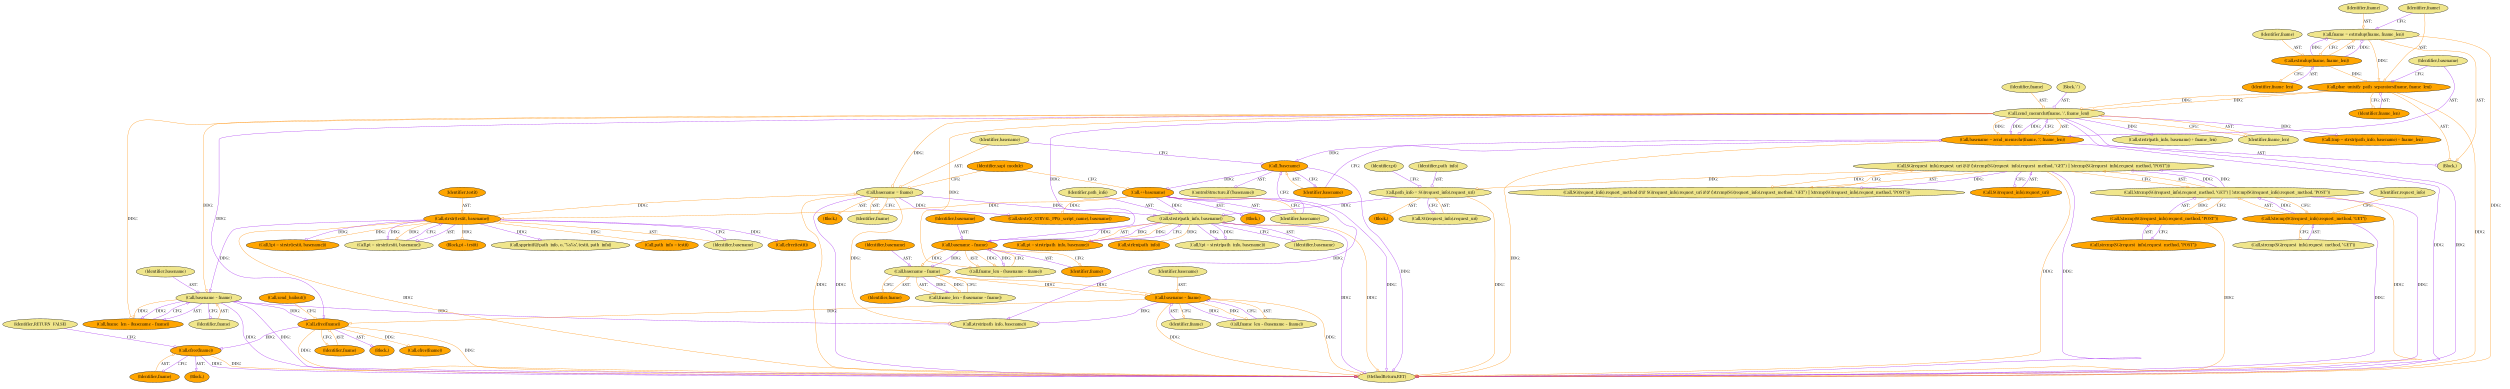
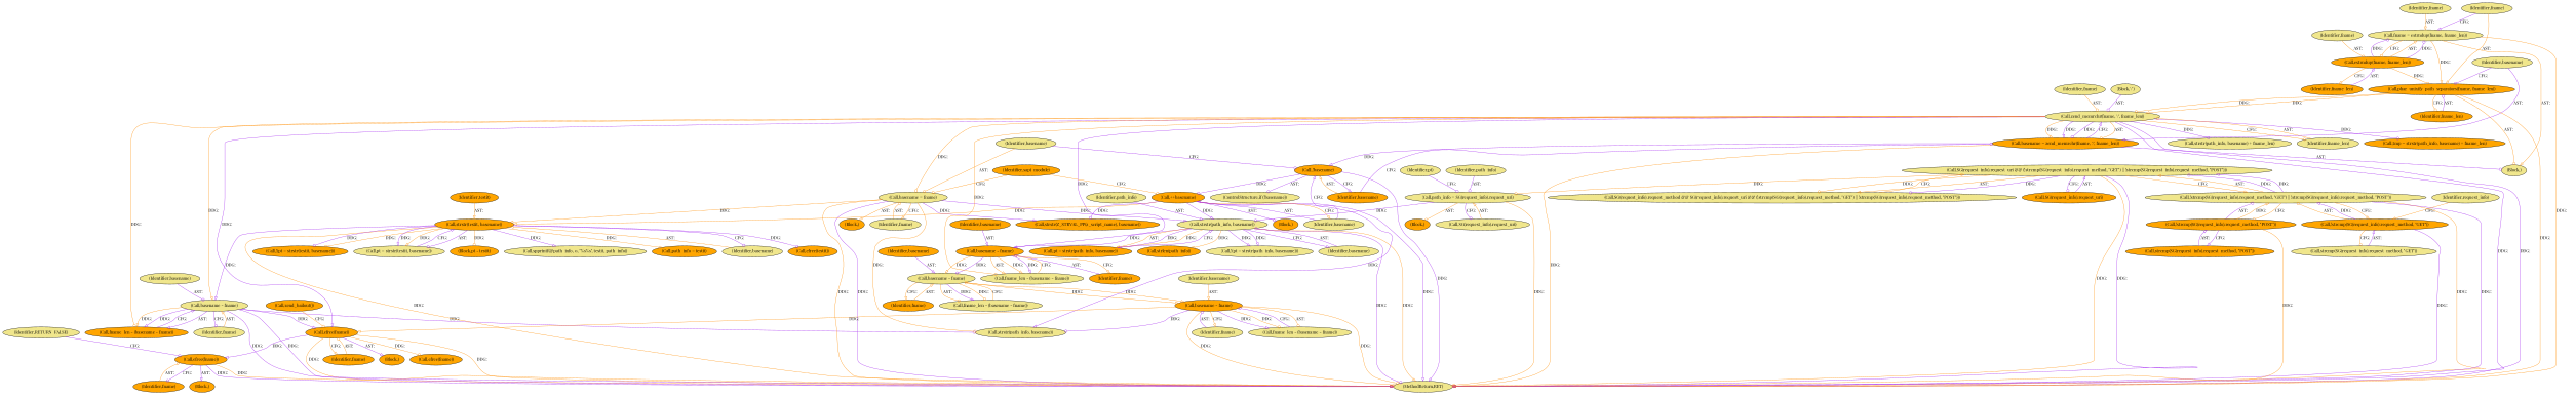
  digraph {
    fontname="Playfair Display"
    node [fillcolor=khaki fontname="Playfair Display" style=filled]
    edge [arrowhead=onormal color=darkorange fontname="Playfair Display"]
    n1 [fillcolor=orange label="(Call,efree(fname))"]
    n2 [label="(MethodReturn,RET)"]
    n3 [fillcolor=orange label="(Identifier,fname)"]
    n4 [fillcolor=orange label="(Block,)"]
    n5 [fillcolor=orange label="(Call,efree(fname))"]
    n6 [fillcolor=orange label="(Identifier,fname)"]
    n7 [fillcolor=orange label="(Block,)"]
    n8 [fillcolor=orange label="(Call,efree(fname))"]
    n9 [label="(Call,basename - fname)"]
    n10 [fillcolor=orange label="(Call,fname_len - (basename - fname))"]
    n11 [label="(Identifier,fname)"]
    n12 [label="(Call,strstr(path_info, basename))"]
    n13 [fillcolor=orange label="(Call,strstr(testit, basename))"]
    n14 [fillcolor=orange label="(Call,efree(testit))"]
    n15 [fillcolor=orange label="(Call,!(pt = strstr(testit, basename)))"]
    n16 [label="(Call,pt = strstr(testit, basename))"]
    n17 [fillcolor=orange label="(Block,pt - testit)"]
    n18 [label="(Call,spprintf(&path_info, 0, \"%s%s\", testit, path_info))"]
    n19 [fillcolor=orange label="(Call,path_info = testit)"]
    n20 [label="(Identifier,basename)"]
    n21 [label="(Call,basename = fname)"]
    n22 [label="(Call,strstr(path_info, basename))"]
    n23 [fillcolor=orange label="(Block,)"]
    n24 [label="(Identifier,fname)"]
    n25 [fillcolor=orange label="(Call,strstr(Z_STRVAL_PP(z_script_name), basename))"]
    n26 [fillcolor=orange label="(Call,basename - fname)"]
    n27 [fillcolor=orange label="(Call,pt = strstr(path_info, basename))"]
    n28 [fillcolor=orange label="(Call,strlen(path_info))"]
    n29 [label="(Call,!(pt = strstr(path_info, basename)))"]
    n30 [label="(Identifier,basename)"]
    n31 [label="(Call,zend_memrchr(fname, '/', fname_len))"]
    n32 [fillcolor=orange label="(Call,basename = zend_memrchr(fname, '/', fname_len))"]
    n33 [label="(Call,fname_len - (basename - fname))"]
    n34 [label="(Call,strstr(path_info, basename) + fname_len)"]
    n35 [label="(Identifier,fname_len)"]
    n36 [fillcolor=orange label="(Call,tmp = strstr(path_info, basename) + fname_len)"]
    n37 [label="(Block,)"]
    n38 [fillcolor=orange label="(Call,!basename)"]
    n39 [label="(Call,basename - fname)"]
    n40 [fillcolor=orange label="(Identifier,fname)"]
    n41 [fillcolor=orange label="(Call,phar_unixify_path_separators(fname, fname_len))"]
    n42 [fillcolor=orange label="(Identifier,fname_len)"]
    n43 [label="(Call,fname = estrndup(fname, fname_len))"]
    n44 [fillcolor=orange label="(Call,estrndup(fname, fname_len))"]
    n45 [fillcolor=orange label="(Identifier,fname_len)"]
    n46 [fillcolor=orange label="(Call,++basename)"]
    n47 [label="(Identifier,basename)"]
    n48 [fillcolor=orange label="(Block,)"]
    n49 [fillcolor=orange label="(Identifier,basename)"]
    n50 [label="(ControlStructure,if (!basename))"]
    n51 [fillcolor=orange label="(Call,basename - fname)"]
    n52 [label="(Call,fname_len - (basename - fname))"]
    n53 [label="(Identifier,fname)"]
    n54 [fillcolor=orange label="(Identifier,fname)"]
    n55 [label="(Call,fname_len - (basename - fname))"]
    n56 [label="(Call,path_info = SG(request_info).request_uri)"]
    n57 [label="(Call,SG(request_info).request_uri)"]
    n58 [fillcolor=orange label="(Block,)"]
    n59 [label="(Call,SG(request_info).request_uri && (!strcmp(SG(request_info).request_method, \"GET\") || !strcmp(SG(request_info).request_method, \"POST\")))"]
    n60 [label="(Call,!strcmp(SG(request_info).request_method, \"GET\") || !strcmp(SG(request_info).request_method, \"POST\"))"]
    n61 [label="(Call,SG(request_info).request_method && SG(request_info).request_uri && (!strcmp(SG(request_info).request_method, \"GET\") || !strcmp(SG(request_info).request_method, \"POST\")))"]
    n62 [fillcolor=orange label="(Call,SG(request_info).request_uri)"]
    n63 [fillcolor=orange label="(Call,!strcmp(SG(request_info).request_method, \"GET\"))"]
    n64 [fillcolor=orange label="(Call,!strcmp(SG(request_info).request_method, \"POST\"))"]
    n65 [label="(Call,strcmp(SG(request_info).request_method, \"GET\"))"]
    n66 [fillcolor=orange label="(Call,strcmp(SG(request_info).request_method, \"POST\"))"]
    n67 [label="(Identifier,pt)"]
    n68 [label="(Identifier,fname)"]
    n69 [label="(Identifier,basename)"]
    n70 [label="(Identifier,basename)"]
    n71 [label="(Identifier,fname)"]
    n72 [label="(Identifier,request_info)"]
    n73 [fillcolor=orange label="(Identifier,basename)"]
    n74 [label="(Identifier,basename)"]
    n75 [fillcolor=orange label="(Identifier,testit)"]
    n76 [label="(Identifier,fname)"]
    n77 [label="(Identifier,path_info)"]
    n78 [label="(Identifier,path_info)"]
    n79 [fillcolor=orange label="(Call,zend_bailout())"]
    n80 [label="(Identifier,fname)"]
    n81 [fillcolor=orange label="(Identifier,basename)"]
    n82 [label="(Identifier,RETURN_FALSE)"]
    n83 [fillcolor=orange label="(Identifier,sapi_module)"]
    n84 [label="(Block,'/')"]
    n85 [label="(Identifier,basename)"]
    n1 -> n2 [label="DDG: "]
    n1 -> n2 [color=purple label="DDG: "]
    n1 -> n3 [arrowhead=odot color=purple label="CFG: "]
    n1 -> n4 [color=purple label="AST: "]
    n3 -> n1 [label="AST: "]
    n5 -> n1 [color=purple label="DDG: "]
    n5 -> n2 [label="DDG: "]
    n5 -> n2 [label="DDG: "]
    n5 -> n6 [label="CFG: "]
    n5 -> n7 [color=purple label="AST: "]
    n5 -> n8 [arrowhead=odot label="DDG: "]
    n6 -> n5 [arrowhead=odot label="AST: "]
    n9 -> n2 [arrowhead=odot color=purple label="DDG: "]
    n9 -> n2 [color=purple label="DDG: "]
    n9 -> n5 [color=purple label="DDG: "]
    n9 -> n10 [color=purple label="AST: "]
    n9 -> n10 [label="DDG: "]
    n9 -> n10 [color=purple label="DDG: "]
    n9 -> n11 [arrowhead=odot color=purple label="CFG: "]
    n9 -> n12 [arrowhead=odot color=purple label="DDG: "]
    n10 -> n9 [color=purple label="CFG: "]
    n11 -> n9 [label="AST: "]
    n13 -> n2 [label="DDG: "]
    n13 -> n9 [color=purple label="DDG: "]
    n13 -> n14 [arrowhead=odot color=purple label="DDG: "]
    n13 -> n15 [arrowhead=odot color=purple label="DDG: "]
    n13 -> n15 [arrowhead=odot label="DDG: "]
    n13 -> n16 [arrowhead=odot color=purple label="AST: "]
    n13 -> n16 [color=purple label="DDG: "]
    n13 -> n16 [label="DDG: "]
    n13 -> n17 [arrowhead=odot label="DDG: "]
    n13 -> n18 [color=purple label="DDG: "]
    n13 -> n19 [arrowhead=odot label="DDG: "]
    n13 -> n20 [arrowhead=odot color=purple label="CFG: "]
    n16 -> n13 [color=purple label="CFG: "]
    n20 -> n13 [label="AST: "]
    n21 -> n2 [arrowhead=odot label="DDG: "]
    n21 -> n2 [color=purple label="DDG: "]
    n21 -> n12 [arrowhead=odot label="DDG: "]
-   n13 -> n21 [label="DDG: "]
+   n21 -> n13 [label="DDG: "]
    n21 -> n22 [color=purple label="DDG: "]
    n21 -> n23 [label="AST: "]
    n21 -> n24 [label="CFG: "]
-   n21 -> n25 [arrowhead=odot color=purple label="DDG: "]
+   n21 -> n25 [color=purple label="DDG: "]
    n22 -> n2 [arrowhead=odot color=purple label="DDG: "]
    n22 -> n2 [label="DDG: "]
    n22 -> n26 [color=purple label="DDG: "]
    n22 -> n27 [label="AST: "]
    n22 -> n27 [color=purple label="DDG: "]
    n22 -> n27 [arrowhead=odot label="DDG: "]
    n22 -> n28 [arrowhead=odot label="DDG: "]
    n22 -> n29 [color=purple label="DDG: "]
    n22 -> n29 [color=purple label="DDG: "]
    n22 -> n30 [color=purple label="CFG: "]
    n24 -> n21 [arrowhead=odot label="AST: "]
    n26 -> n33 [label="AST: "]
    n26 -> n33 [label="DDG: "]
    n26 -> n33 [color=purple label="DDG: "]
    n26 -> n39 [arrowhead=odot color=purple label="DDG: "]
    n26 -> n39 [label="DDG: "]
    n26 -> n40 [label="CFG: "]
    n27 -> n22 [color=purple label="CFG: "]
    n30 -> n22 [arrowhead=odot color=purple label="AST: "]
    n31 -> n2 [arrowhead=odot color=purple label="DDG: "]
    n31 -> n2 [color=purple label="DDG: "]
    n31 -> n5 [color=purple label="DDG: "]
    n31 -> n9 [label="DDG: "]
    n31 -> n10 [arrowhead=odot label="DDG: "]
    n31 -> n21 [arrowhead=odot label="DDG: "]
    n31 -> n26 [color=purple label="DDG: "]
    n31 -> n32 [arrowhead=odot label="AST: "]
    n31 -> n32 [label="DDG: "]
    n31 -> n32 [color=purple label="DDG: "]
    n31 -> n32 [arrowhead=odot color=purple label="DDG: "]
    n31 -> n33 [arrowhead=odot label="DDG: "]
    n31 -> n34 [arrowhead=odot color=purple label="DDG: "]
    n31 -> n35 [arrowhead=odot label="CFG: "]
    n31 -> n36 [arrowhead=odot color=purple label="DDG: "]
    n32 -> n2 [arrowhead=odot label="DDG: "]
    n32 -> n31 [color=purple label="CFG: "]
    n32 -> n37 [arrowhead=odot color=purple label="AST: "]
    n32 -> n38 [color=purple label="DDG: "]
    n33 -> n26 [label="CFG: "]
    n35 -> n31 [arrowhead=odot label="AST: "]
    n38 -> n2 [color=purple label="DDG: "]
    n38 -> n46 [arrowhead=odot color=purple label="DDG: "]
    n38 -> n49 [color=purple label="CFG: "]
    n38 -> n50 [arrowhead=odot color=purple label="AST: "]
    n39 -> n51 [label="DDG: "]
    n39 -> n51 [label="DDG: "]
    n39 -> n54 [label="CFG: "]
    n39 -> n55 [arrowhead=odot label="AST: "]
    n39 -> n55 [color=purple label="DDG: "]
    n39 -> n55 [arrowhead=odot label="DDG: "]
    n40 -> n26 [color=purple label="AST: "]
    n41 -> n2 [label="DDG: "]
    n41 -> n31 [label="DDG: "]
    n41 -> n31 [arrowhead=odot label="DDG: "]
    n41 -> n37 [arrowhead=odot label="AST: "]
    n41 -> n42 [arrowhead=odot label="CFG: "]
    n42 -> n41 [arrowhead=odot color=purple label="AST: "]
    n43 -> n2 [arrowhead=odot label="DDG: "]
    n43 -> n37 [label="AST: "]
    n43 -> n41 [label="DDG: "]
    n43 -> n44 [arrowhead=odot label="CFG: "]
    n44 -> n41 [arrowhead=odot label="DDG: "]
    n44 -> n43 [label="AST: "]
    n44 -> n43 [arrowhead=odot color=purple label="DDG: "]
    n44 -> n43 [arrowhead=odot color=purple label="DDG: "]
    n44 -> n45 [label="CFG: "]
    n45 -> n44 [color=purple label="AST: "]
    n46 -> n2 [color=purple label="DDG: "]
    n46 -> n12 [color=purple label="DDG: "]
    n46 -> n13 [label="DDG: "]
    n46 -> n22 [color=purple label="DDG: "]
-   n46 -> n25 [arrowhead=odot label="DDG: "]
+   n46 -> n25 [arrowhead=odot color=purple label="DDG: "]
    n46 -> n47 [label="CFG: "]
    n46 -> n48 [color=purple label="AST: "]
    n47 -> n38 [color=purple label="CFG: "]
    n47 -> n46 [color=purple label="AST: "]
    n49 -> n32 [arrowhead=odot color=purple label="CFG: "]
    n49 -> n38 [label="AST: "]
    n51 -> n2 [arrowhead=odot label="DDG: "]
    n51 -> n2 [arrowhead=odot label="DDG: "]
    n51 -> n5 [label="DDG: "]
    n51 -> n12 [arrowhead=odot color=purple label="DDG: "]
    n51 -> n52 [arrowhead=odot label="AST: "]
    n51 -> n52 [color=purple label="DDG: "]
    n51 -> n52 [arrowhead=odot label="DDG: "]
    n51 -> n53 [label="CFG: "]
    n52 -> n51 [arrowhead=odot color=purple label="CFG: "]
    n53 -> n51 [arrowhead=odot color=purple label="AST: "]
    n54 -> n39 [label="AST: "]
    n55 -> n39 [arrowhead=odot label="CFG: "]
    n56 -> n2 [label="DDG: "]
    n56 -> n22 [arrowhead=odot color=purple label="DDG: "]
    n56 -> n57 [arrowhead=odot color=purple label="CFG: "]
    n56 -> n58 [arrowhead=odot label="AST: "]
    n57 -> n56 [label="AST: "]
    n59 -> n2 [label="DDG: "]
    n59 -> n2 [color=purple label="DDG: "]
    n59 -> n56 [arrowhead=odot label="DDG: "]
    n59 -> n60 [label="CFG: "]
    n59 -> n61 [label="AST: "]
    n59 -> n61 [arrowhead=odot color=purple label="DDG: "]
    n59 -> n61 [arrowhead=odot label="DDG: "]
    n59 -> n62 [arrowhead=odot color=purple label="CFG: "]
    n60 -> n2 [label="DDG: "]
    n60 -> n2 [arrowhead=odot color=purple label="DDG: "]
    n60 -> n59 [label="AST: "]
    n60 -> n59 [arrowhead=odot color=purple label="DDG: "]
    n60 -> n59 [color=purple label="DDG: "]
    n60 -> n63 [label="CFG: "]
    n60 -> n64 [arrowhead=odot label="CFG: "]
    n61 -> n59 [label="CFG: "]
    n62 -> n59 [color=purple label="AST: "]
    n63 -> n2 [color=purple label="DDG: "]
    n63 -> n60 [arrowhead=odot label="AST: "]
    n63 -> n60 [color=purple label="DDG: "]
    n63 -> n65 [arrowhead=odot label="CFG: "]
    n64 -> n2 [label="DDG: "]
    n64 -> n60 [arrowhead=odot color=purple label="AST: "]
    n64 -> n60 [label="DDG: "]
    n64 -> n66 [color=purple label="CFG: "]
    n65 -> n63 [color=purple label="AST: "]
    n66 -> n64 [color=purple label="AST: "]
    n67 -> n56 [arrowhead=odot color=purple label="CFG: "]
    n68 -> n31 [arrowhead=odot label="AST: "]
    n69 -> n21 [arrowhead=odot label="AST: "]
    n69 -> n38 [arrowhead=odot color=purple label="CFG: "]
    n70 -> n51 [label="AST: "]
    n71 -> n41 [label="AST: "]
    n71 -> n43 [color=purple label="CFG: "]
    n72 -> n63 [label="CFG: "]
    n73 -> n39 [color=purple label="AST: "]
    n74 -> n32 [color=purple label="AST: "]
    n74 -> n41 [arrowhead=odot color=purple label="CFG: "]
    n75 -> n13 [label="AST: "]
    n76 -> n44 [arrowhead=odot label="AST: "]
    n77 -> n56 [arrowhead=odot color=purple label="AST: "]
    n78 -> n22 [color=purple label="AST: "]
    n79 -> n5 [arrowhead=odot label="CFG: "]
    n80 -> n43 [label="AST: "]
    n81 -> n26 [color=purple label="AST: "]
    n82 -> n1 [arrowhead=odot color=purple label="CFG: "]
    n83 -> n21 [arrowhead=odot label="CFG: "]
    n83 -> n46 [arrowhead=odot label="CFG: "]
    n84 -> n31 [arrowhead=odot color=purple label="AST: "]
    n85 -> n9 [arrowhead=odot color=purple label="AST: "]
  }
